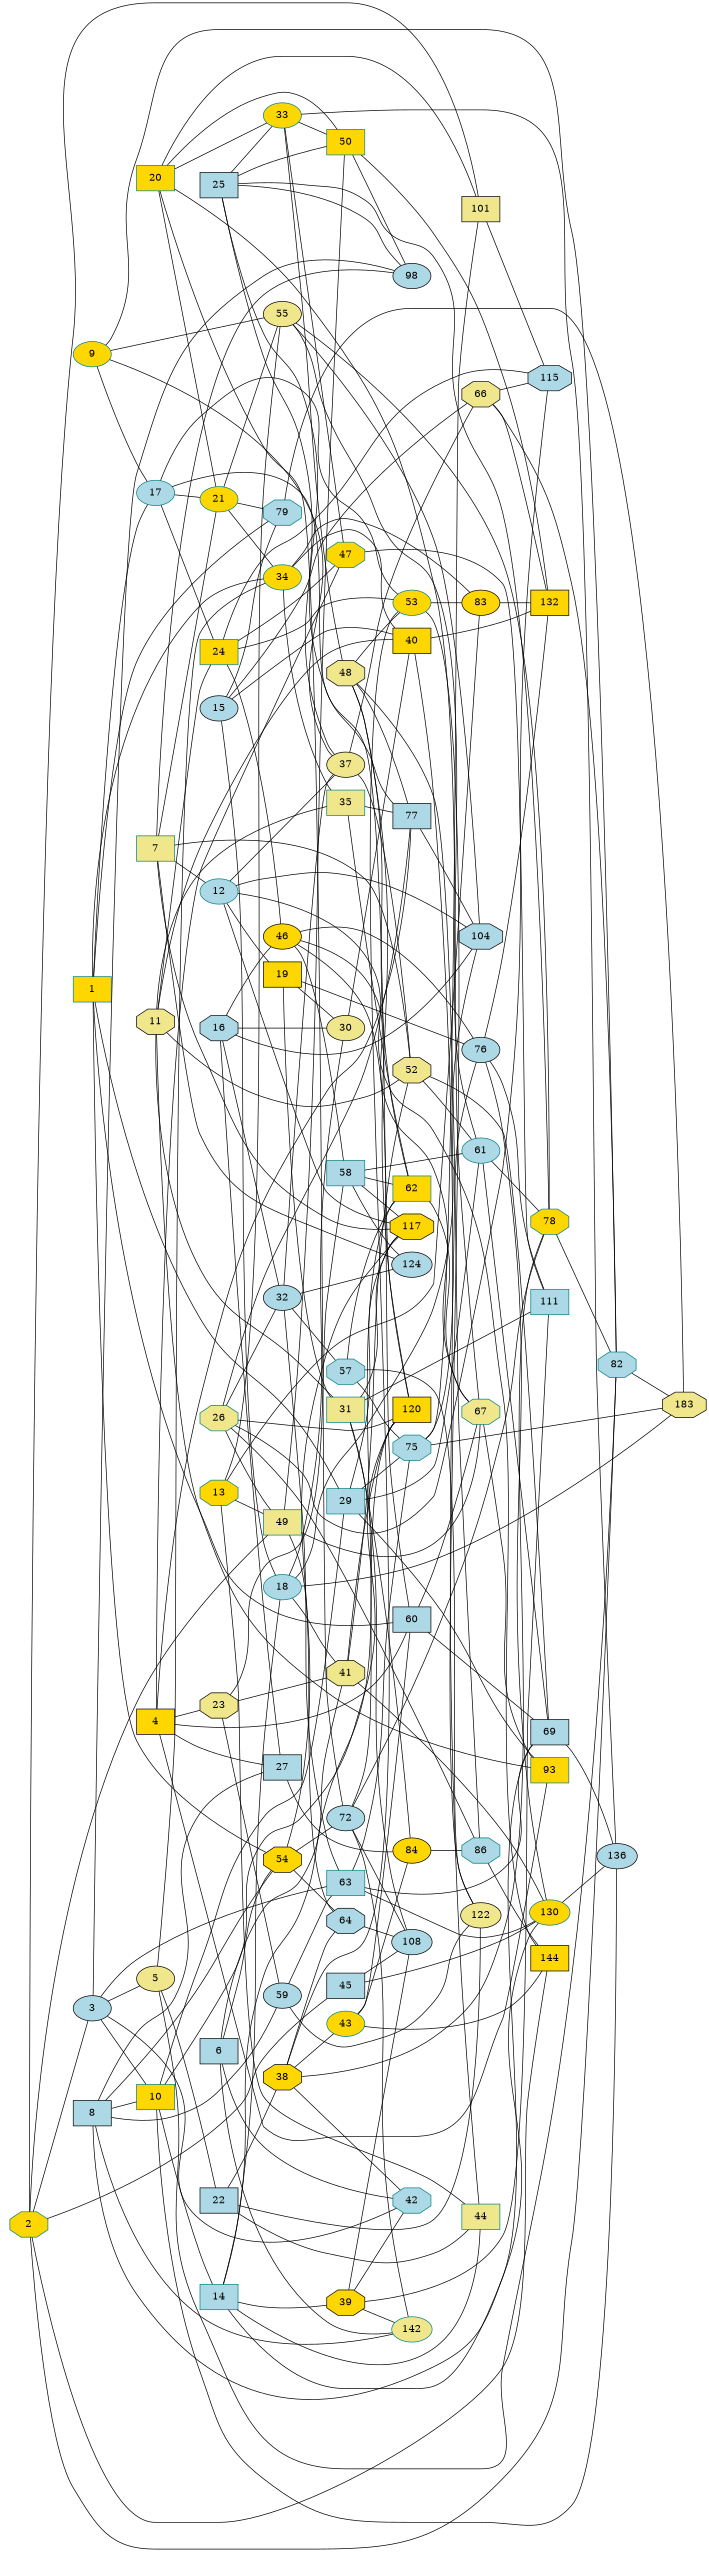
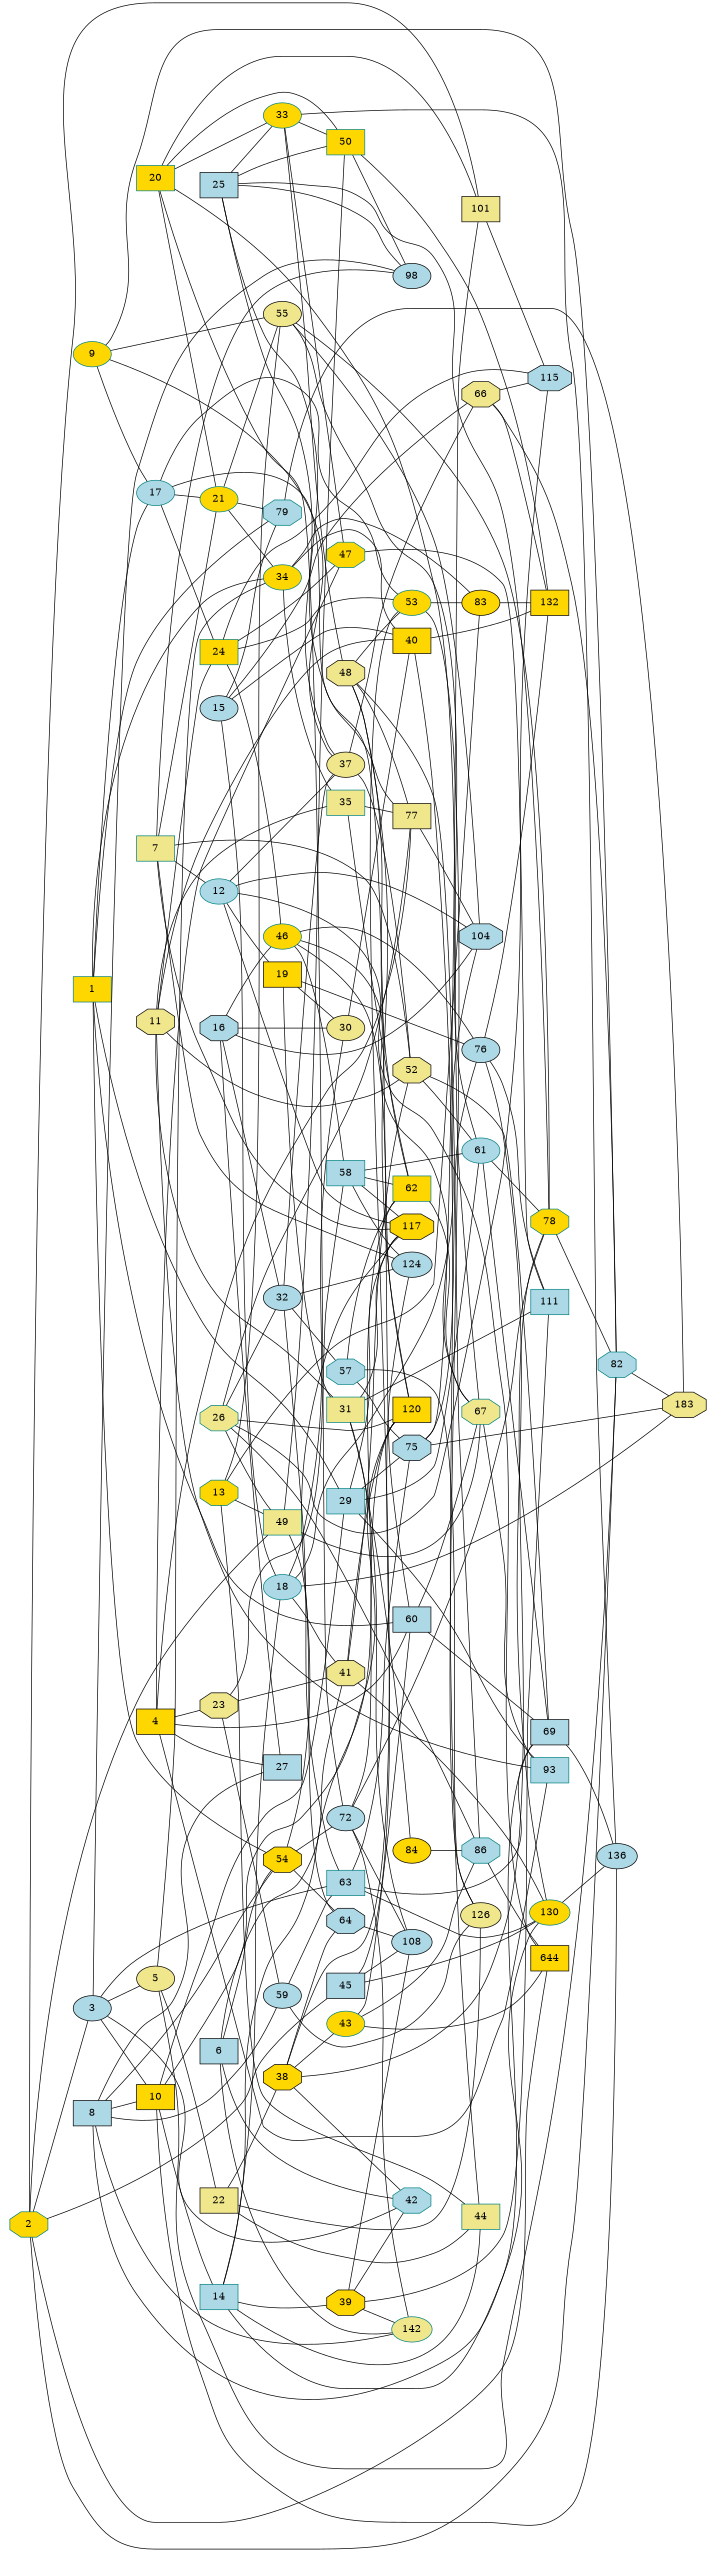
  graph {
    rankdir=LR
    node [color=black fillcolor=lightblue shape=box style=filled]
    1 [color=teal fillcolor=gold super="+73"]
    17 [color=teal shape=ellipse super="+140"]
    29 [color=teal super="+85"]
    34 [color=teal fillcolor=gold shape=ellipse super="+125"]
    54 [fillcolor=gold shape=octagon super="+107"]
    60 [super="+71"]
    79 [color=teal shape=octagon]
-   77 [super="+141"]
+   77 [fillcolor=khaki super="+141"]
    21 [color=teal fillcolor=gold shape=ellipse super="+143"]
    24 [color=teal fillcolor=gold super="+28"]
    53 [color=teal fillcolor=gold shape=ellipse super="+90"]
-   93 [color=teal fillcolor=gold]
+   93 [color=teal]
    117 [fillcolor=gold shape=octagon super="+119"]
    61 [color=teal shape=ellipse super="+99"]
-   75 [color=teal shape=octagon super="+100"]
+   75 [shape=octagon super="+100"]
    35 [color=teal fillcolor=khaki]
    40 [fillcolor=gold super="+88"]
    83 [fillcolor=gold shape=ellipse]
    72 [shape=ellipse super="+145"]
    64 [shape=octagon]
    69 [super="+129"]
    67 [color=teal fillcolor=khaki shape=octagon super="+95"]
    n23 [fillcolor=khaki label=183 shape=octagon]
    2 [color=teal fillcolor=gold shape=octagon super="+128"]
    3 [shape=ellipse super="+36"]
    45
    49 [color=teal fillcolor=khaki super="+96"]
    82 [color=teal shape=octagon super="+131"]
    101 [fillcolor=khaki]
-   144 [fillcolor=gold]
+   144 [fillcolor=gold label=644]
    5 [fillcolor=khaki shape=ellipse]
-   10 [color=teal fillcolor=gold super="+74"]
+   10 [fillcolor=gold super="+74"]
    42 [color=teal shape=octagon]
    63 [color=teal super="+113"]
    98 [shape=ellipse]
    124 [shape=ellipse]
    130 [color=teal fillcolor=gold shape=ellipse super="+135"]
    108 [shape=ellipse super="+127"]
    50 [color=teal fillcolor=gold super="+94"]
    115 [shape=octagon]
-   22
+   22 [fillcolor=khaki]
    14 [color=teal super="+102"]
    120 [fillcolor=gold super="+139"]
    136 [shape=ellipse]
    4 [fillcolor=gold super="+123"]
    23 [fillcolor=khaki shape=octagon]
    27
    47 [color=teal fillcolor=gold shape=octagon]
    41 [fillcolor=khaki shape=octagon super="+112"]
    59 [shape=ellipse]
    58 [color=teal super="+134"]
    84 [fillcolor=gold shape=ellipse]
    111 [color=teal]
    104 [shape=octagon super="+116"]
    44 [color=teal fillcolor=khaki]
    38 [fillcolor=gold shape=octagon super="+80"]
-   122 [fillcolor=khaki shape=ellipse]
+   122 [fillcolor=khaki shape=ellipse label=126]
    52 [fillcolor=khaki shape=octagon super="+65"]
    6
    142 [color=teal fillcolor=khaki shape=ellipse]
    7 [color=teal fillcolor=khaki super="+106"]
    12 [color=teal shape=ellipse super="+126"]
    37 [fillcolor=khaki shape=ellipse super="+137"]
    19 [fillcolor=gold]
    55 [fillcolor=khaki shape=ellipse super="+91"]
    8 [super="+114"]
    9 [color=teal fillcolor=gold shape=ellipse]
    66 [fillcolor=khaki shape=octagon]
    78 [color=teal fillcolor=gold shape=octagon super="+109"]
    18 [color=teal shape=ellipse super="+51"]
    39 [fillcolor=gold shape=octagon super="+92"]
    62 [color=teal fillcolor=gold super="+70"]
    11 [fillcolor=khaki shape=octagon super="+89"]
    31 [color=teal fillcolor=khaki super="+105"]
-   46 [fillcolor=gold shape=ellipse super="+118"]
+   46 [color=teal fillcolor=gold shape=ellipse super="+118"]
    132 [fillcolor=gold super="+133"]
    30 [fillcolor=khaki shape=ellipse]
    76 [shape=ellipse super="+121"]
    13 [color=teal fillcolor=gold shape=octagon]
    15 [shape=ellipse]
    16 [shape=octagon super="+68"]
    32 [shape=ellipse super="+87"]
    57 [color=teal shape=octagon]
    20 [color=teal fillcolor=gold super="+138"]
    33 [color=teal fillcolor=gold shape=ellipse super="+110"]
    48 [fillcolor=khaki shape=octagon super="+56"]
    43 [color=teal fillcolor=gold shape=ellipse]
    25 [super="+81"]
    26 [color=teal fillcolor=khaki shape=octagon super="+97"]
    86 [color=teal shape=octagon]
    1 -- 17
    1 -- 29
    1 -- 34
    1 -- 54
    1 -- 60
    1 -- 79
    17 -- 77
    17 -- 21
    17 -- 24
    17 -- 53
    29 -- 93
    29 -- 117
    29 -- 61
    29 -- 75
    34 -- 35
    34 -- 40
    34 -- 83
    54 -- 117
    54 -- 72
    54 -- 64
    60 -- 69
    60 -- 67
    79 -- n23
    77 -- 104
    21 -- 34
    21 -- 79
    21 -- 55
    24 -- 53
    24 -- 115
    24 -- 47
    24 -- 46
    53 -- 83
    53 -- 122
    61 -- 69
    61 -- 78
    75 -- n23
    75 -- 101
    75 -- 76
    35 -- 77
    35 -- 62
    40 -- 44
    40 -- 132
    83 -- 132
    72 -- 108
    72 -- 120
    72 -- 142
    72 -- 78
    64 -- 108
    69 -- 136
    67 -- 93
    2 -- 3
    2 -- 45
    2 -- 49
    2 -- 82
    2 -- 101
    2 -- 144
    3 -- 5
    3 -- 10
    3 -- 42
    3 -- 63
    3 -- 98
+   45 -- 124
    45 -- 130
    45 -- 108
    49 -- 64
    49 -- 67
    49 -- 50
    82 -- n23
    101 -- 115
    5 -- 34
    5 -- 82
    5 -- 22
    10 -- 29
    10 -- 14
    10 -- 120
    10 -- 136
    63 -- 75
    63 -- 69
    63 -- 130
    130 -- 136
    50 -- 98
    50 -- 132
    22 -- 44
    22 -- 38
    22 -- 122
    14 -- 130
    14 -- 44
    14 -- 18
    14 -- 39
    14 -- 62
    4 -- 60
    4 -- 77
    4 -- 93
    4 -- 23
    4 -- 27
    4 -- 47
    23 -- 41
    23 -- 59
    23 -- 58
-   27 -- 84
    47 -- 111
    41 -- 130
    41 -- 120
    41 -- 52
    59 -- 63
    59 -- 122
    58 -- 117
    58 -- 61
    58 -- 124
    58 -- 62
    84 -- 86
    38 -- 53
    38 -- 64
    38 -- 42
    38 -- 78
    38 -- 43
    52 -- 61
    52 -- 69
    6 -- 54
    6 -- 42
    6 -- 41
    6 -- 142
    7 -- 21
    7 -- 117
    7 -- 98
    7 -- 124
    7 -- 52
    7 -- 12
    12 -- 117
    12 -- 144
    12 -- 104
    12 -- 37
    12 -- 19
    37 -- 52
    37 -- 66
    19 -- 31
    19 -- 30
    19 -- 76
    55 -- 61
    55 -- 104
    55 -- 78
    8 -- 54
    8 -- 69
    8 -- 10
    8 -- 27
    8 -- 59
    8 -- 142
    9 -- 17
    9 -- 82
    9 -- 37
    9 -- 55
    66 -- 82
    66 -- 115
    66 -- 132
    78 -- 82
    18 -- n23
    18 -- 41
    18 -- 104
    18 -- 30
    39 -- 42
    39 -- 108 [weight=2]
    39 -- 111
    39 -- 142
    62 -- 67
    11 -- 24
    11 -- 93
    11 -- 35
    11 -- 40
    11 -- 52
    11 -- 31
    31 -- 117
    31 -- 108
    31 -- 84
    31 -- 111
    46 -- 67
    46 -- 120
    46 -- 58
    46 -- 76
    30 -- 40
    76 -- 130
    76 -- 111
    76 -- 132
    13 -- 83
    13 -- 49
    13 -- 44
    13 -- 55
    15 -- 79
    15 -- 40
    15 -- 66
    15 -- 18
    16 -- 27
    16 -- 104 [weight=2]
    16 -- 46
    16 -- 30
    16 -- 32
    32 -- 63
    32 -- 124
    32 -- 37
    32 -- 57
    57 -- 75
    57 -- 122
    57 -- 62
    20 -- 21
    20 -- 72
    20 -- 67
    20 -- 101
    20 -- 50
    20 -- 33
    33 -- 50
    33 -- 136
    33 -- 47
    33 -- 48
    48 -- 77
    48 -- 53
    48 -- 120
    48 -- 62
    48 -- 86
    43 -- 60
    43 -- 144
-   43 -- 84
+   43 -- 86
    25 -- 60
    25 -- 98
    25 -- 50
    25 -- 37
    25 -- 78
    25 -- 33
    26 -- 77
    26 -- 49
    26 -- 115
    26 -- 120
    26 -- 32
    26 -- 86
    86 -- 144
  }
